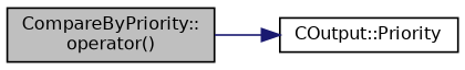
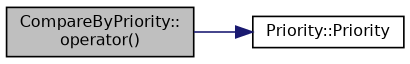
  digraph {
    rankdir=LR
    node [color=black fontname=Helvetica fontsize=10 shape=record style=filled]
    n1 [fillcolor=grey75 fontcolor=black height=0.2 label="CompareByPriority::\loperator()" width=0.4]
-   n2 [fillcolor=white height=0.2 label="COutput::Priority" width=0.4]
+   n2 [fillcolor=white height=0.2 label="Priority::Priority" width=0.4]
    n1 -> n2 [color=midnightblue fontname=Helvetica fontsize=10 labelfontname=Helvetica labelfontsize=10 style=solid]
  }
